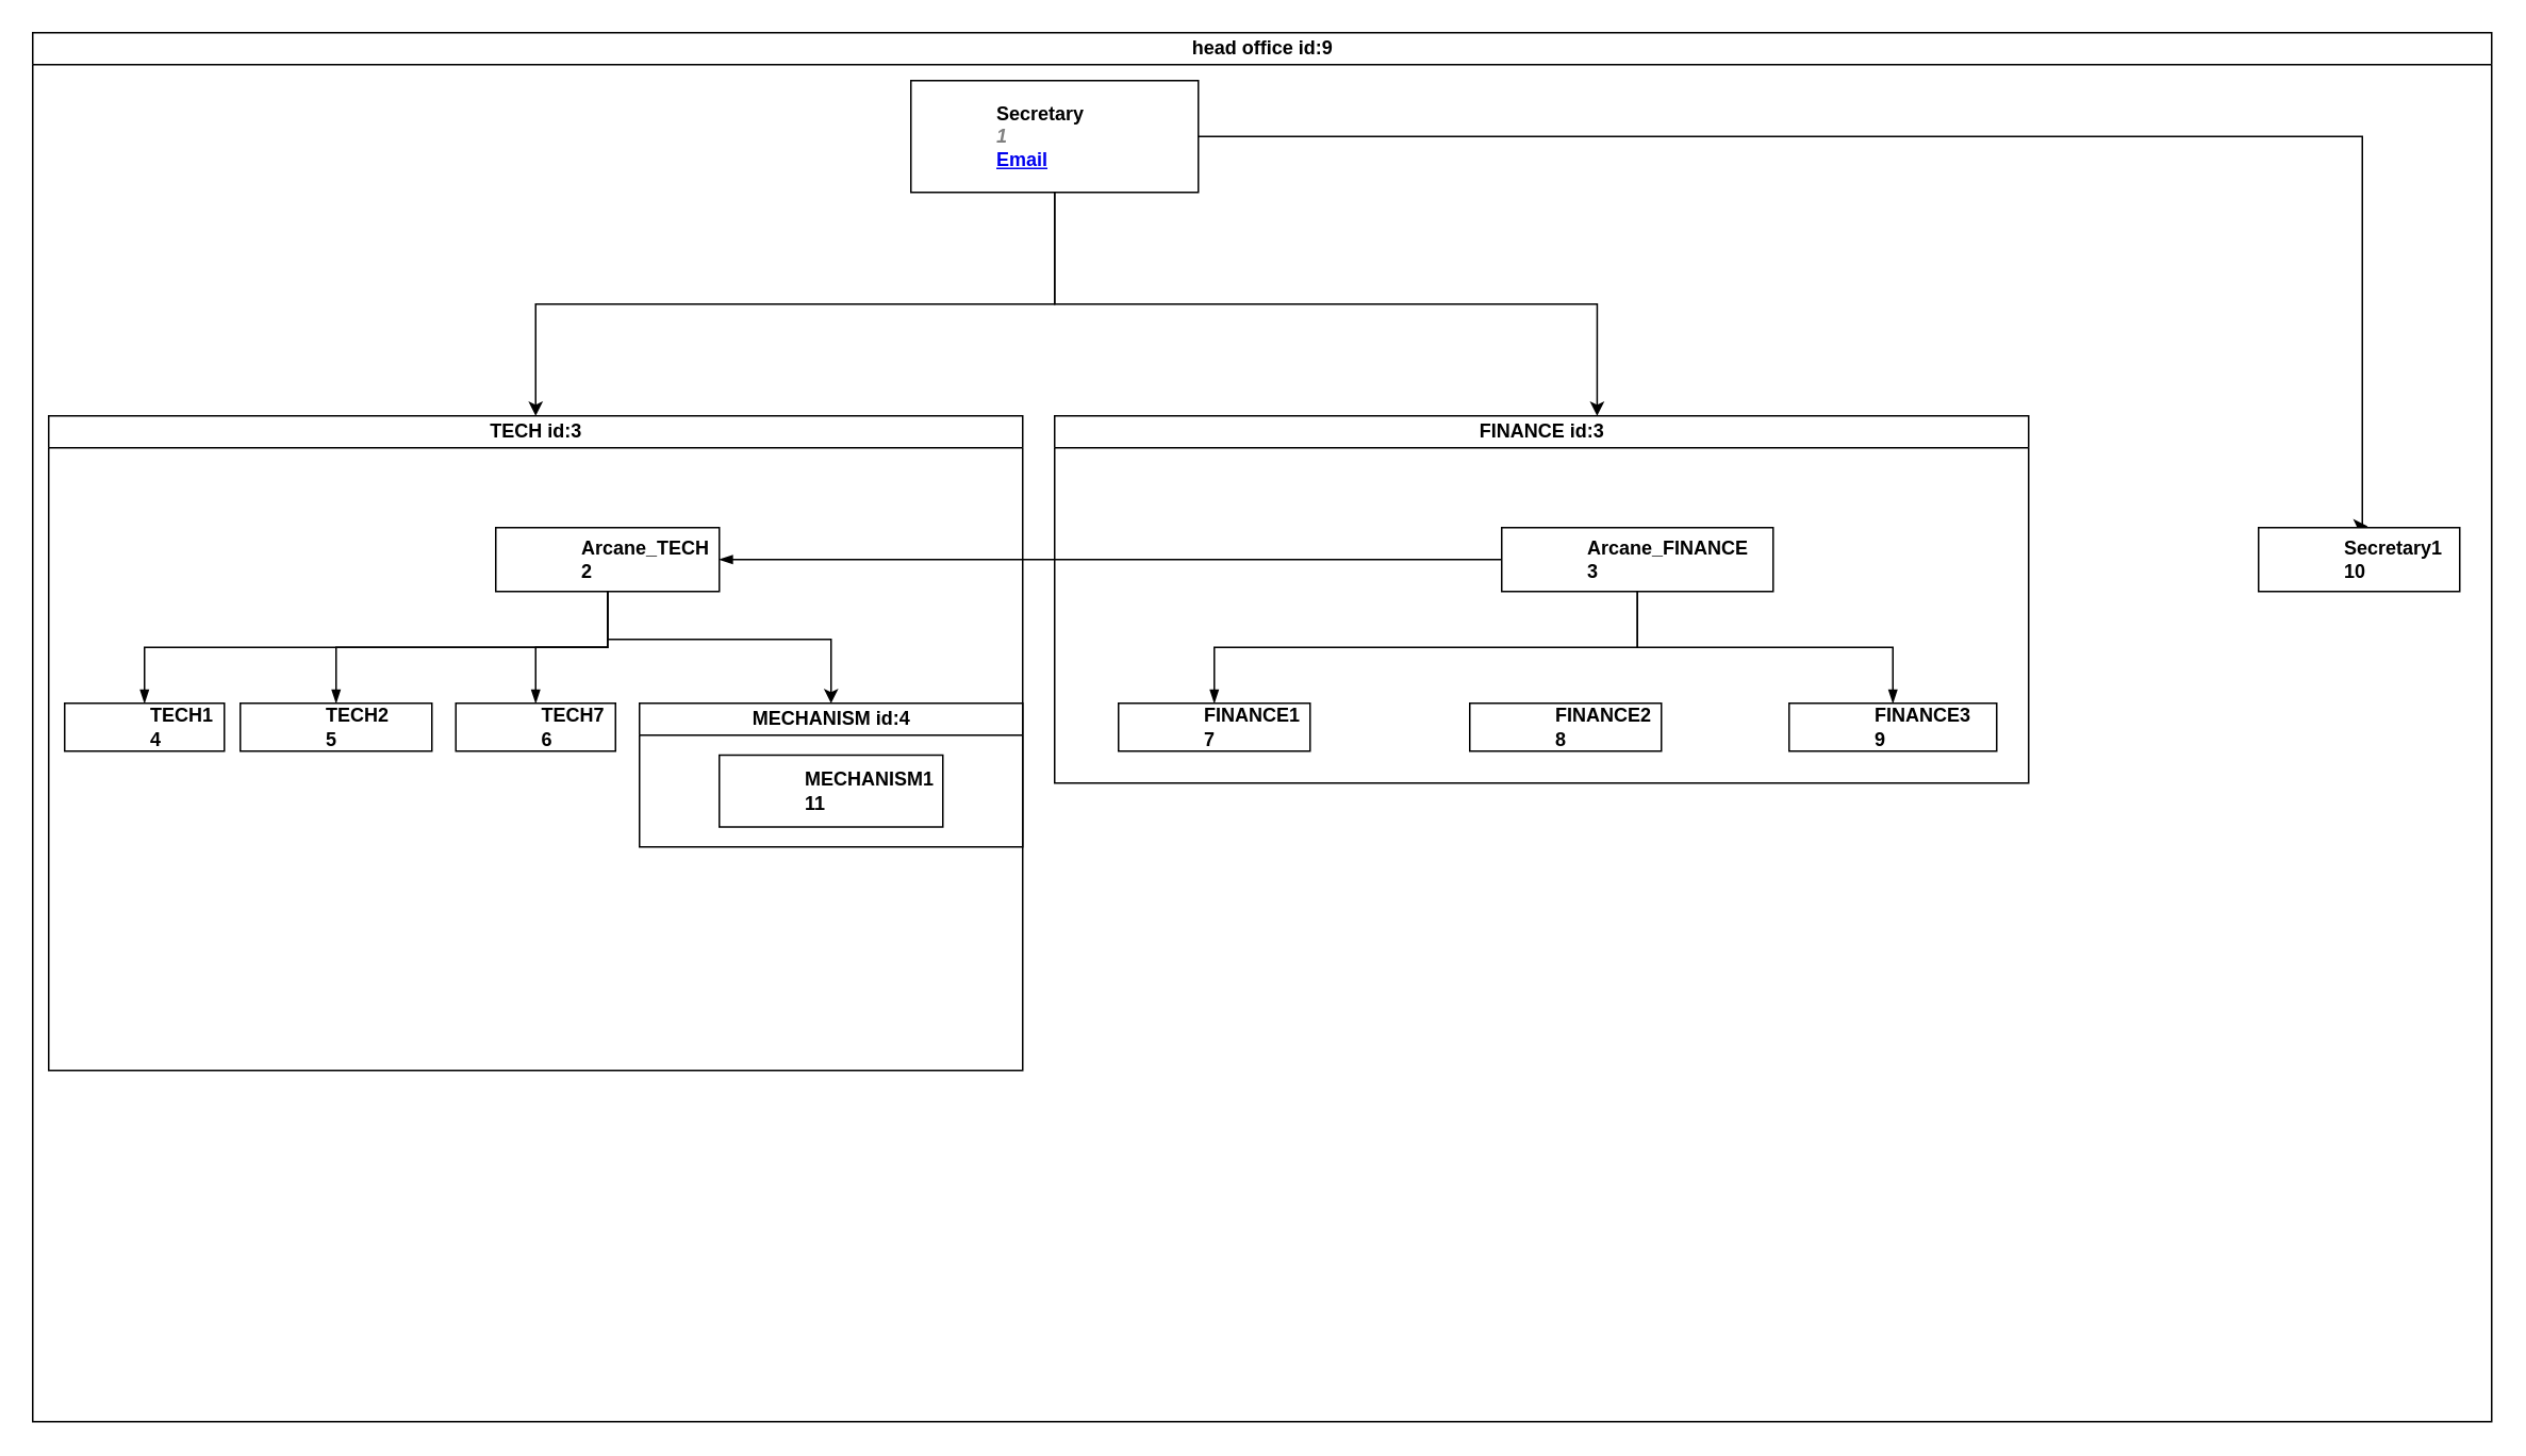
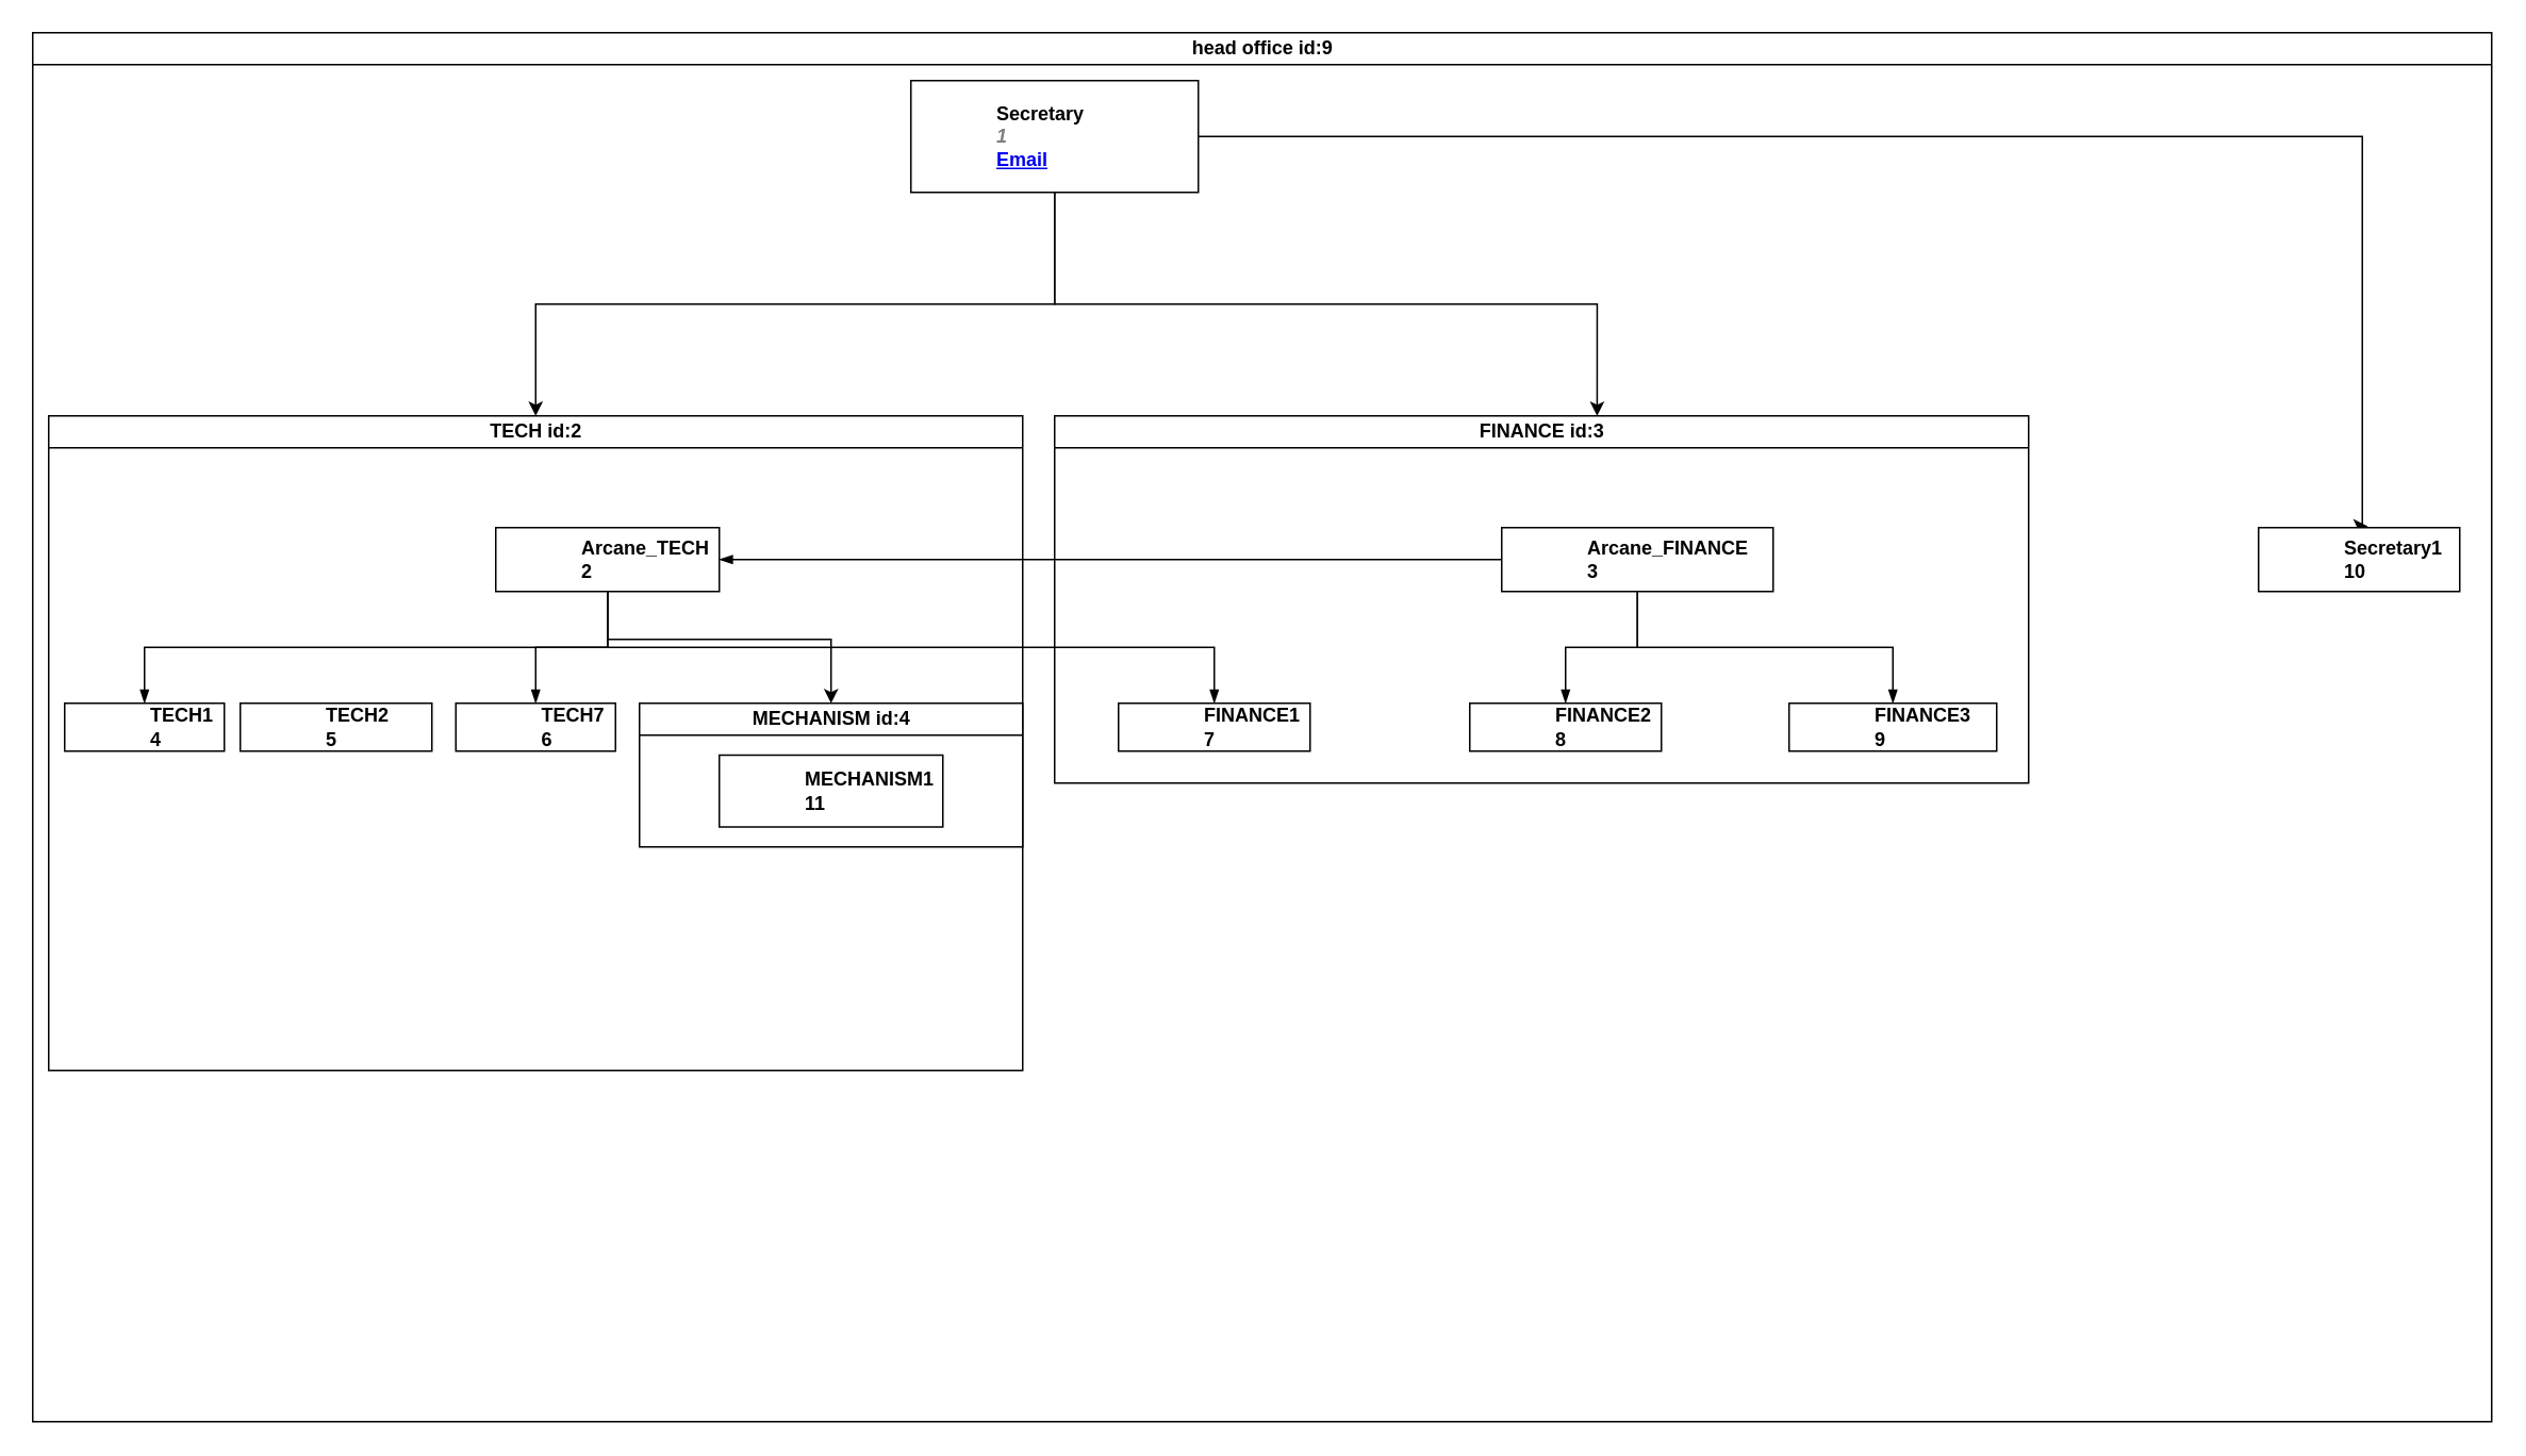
  <mxCell id="0" />
  <mxCell id="1" parent="0" />
  <mxCell id="2" value="head office id:9" style="swimlane;html=1;startSize=20;horizontal=1;containerType=tree;glass=0;" parent="1" vertex="1"><mxGeometry x="20" y="20" width="1540" height="870" as="geometry" /></mxCell>
  <mxCell id="3" style="edgeStyle=orthogonalEdgeStyle;rounded=0;orthogonalLoop=1;jettySize=auto;html=1;exitX=0.5;exitY=1;exitDx=0;exitDy=0;" parent="2" source="5" target="6" edge="1"><mxGeometry relative="1" as="geometry" /></mxCell>
  <mxCell id="4" style="edgeStyle=orthogonalEdgeStyle;rounded=0;orthogonalLoop=1;jettySize=auto;html=1;exitX=1;exitY=0.5;exitDx=0;exitDy=0;entryX=0.543;entryY=-0.02;entryDx=0;entryDy=0;entryPerimeter=0;" parent="2" source="5" target="26" edge="1"><mxGeometry relative="1" as="geometry"><Array as="points"><mxPoint x="1459" y="65" /></Array></mxGeometry></mxCell>
  <mxCell id="5" value="Secretary&lt;br&gt;&lt;font color=&quot;#808080&quot;&gt;&lt;i&gt;1&lt;/i&gt;&lt;/font&gt;&lt;br&gt;&lt;a href=&quot;mailto:me@example.com&quot;&gt;Email&lt;/a&gt;" style="label;image=https://cdn3.iconfinder.com/data/icons/user-avatars-1/512/users-3-128.png;whiteSpace=wrap;html=1;rounded=0;glass=0;treeMoving=1;treeFolding=1;" parent="2" vertex="1"><mxGeometry x="550" y="30" width="180" height="70" as="geometry" /></mxCell>
- <mxCell id="6" value="TECH id:3" style="swimlane;html=1;startSize=20;horizontal=1;containerType=tree;glass=0;" parent="2" vertex="1"><mxGeometry x="10" y="240" width="610" height="410" as="geometry" /></mxCell>
+ <mxCell id="6" value="TECH id:2" style="swimlane;html=1;startSize=20;horizontal=1;containerType=tree;glass=0;" parent="2" vertex="1"><mxGeometry x="10" y="240" width="610" height="410" as="geometry" /></mxCell>
  <mxCell id="7" value="Arcane_TECH&lt;br&gt;2" style="label;image=https://cdn3.iconfinder.com/data/icons/user-avatars-1/512/users-3-128.png;whiteSpace=wrap;html=1;rounded=0;glass=0;treeMoving=1;treeFolding=1;" parent="6" vertex="1"><mxGeometry x="280" y="70" width="140" height="40" as="geometry" /></mxCell>
  <mxCell id="8" value="" style="endArrow=blockThin;endFill=1;fontSize=11;edgeStyle=elbowEdgeStyle;elbow=vertical;rounded=0;" parent="6" source="7" target="9" edge="1"><mxGeometry relative="1" as="geometry" /></mxCell>
  <mxCell id="9" value="TECH1&lt;br&gt;4" style="label;image=https://cdn3.iconfinder.com/data/icons/user-avatars-1/512/users-10-3-128.png;whiteSpace=wrap;html=1;rounded=0;glass=0;treeFolding=1;treeMoving=1;" parent="6" vertex="1"><mxGeometry x="10" y="180" width="100" height="30" as="geometry" /></mxCell>
- <mxCell id="10" value="" style="endArrow=blockThin;endFill=1;fontSize=11;edgeStyle=elbowEdgeStyle;elbow=vertical;rounded=0;" parent="6" source="7" target="11" edge="1"><mxGeometry relative="1" as="geometry" /></mxCell>
+ <mxCell id="10" value="" style="endArrow=blockThin;endFill=1;fontSize=11;edgeStyle=elbowEdgeStyle;elbow=vertical;rounded=0;" parent="6" source="7" target="20" edge="1"><mxGeometry relative="1" as="geometry" /></mxCell>
  <mxCell id="11" value="TECH2&lt;br&gt;5" style="label;image=https://cdn3.iconfinder.com/data/icons/user-avatars-1/512/users-9-2-128.png;whiteSpace=wrap;html=1;rounded=0;glass=0;treeFolding=1;treeMoving=1;" parent="6" vertex="1"><mxGeometry x="120" y="180" width="120" height="30" as="geometry" /></mxCell>
  <mxCell id="12" value="" style="endArrow=blockThin;endFill=1;fontSize=11;edgeStyle=elbowEdgeStyle;elbow=vertical;rounded=0;" parent="6" source="7" target="14" edge="1"><mxGeometry relative="1" as="geometry" /></mxCell>
  <mxCell id="13" style="edgeStyle=orthogonalEdgeStyle;rounded=0;orthogonalLoop=1;jettySize=auto;html=1;exitX=0.5;exitY=1;exitDx=0;exitDy=0;entryX=0.5;entryY=0;entryDx=0;entryDy=0;" parent="6" source="7" target="15" edge="1"><mxGeometry relative="1" as="geometry"><Array as="points"><mxPoint x="350" y="140" /><mxPoint x="490" y="140" /></Array></mxGeometry></mxCell>
  <mxCell id="14" value="TECH7&lt;br&gt;6" style="label;image=https://cdn3.iconfinder.com/data/icons/user-avatars-1/512/users-2-128.png;whiteSpace=wrap;html=1;rounded=0;glass=0;" parent="6" vertex="1"><mxGeometry x="255" y="180" width="100" height="30" as="geometry" /></mxCell>
  <mxCell id="15" value="MECHANISM id:4" style="swimlane;html=1;startSize=20;horizontal=1;containerType=tree;glass=0;" parent="6" vertex="1"><mxGeometry x="370" y="180" width="240" height="90" as="geometry" /></mxCell>
  <mxCell id="16" value="MECHANISM1&lt;br&gt;11" style="label;image=https://cdn3.iconfinder.com/data/icons/user-avatars-1/512/users-3-128.png;whiteSpace=wrap;html=1;rounded=0;glass=0;treeMoving=1;treeFolding=1;" parent="15" vertex="1"><mxGeometry x="50" y="32.5" width="140" height="45" as="geometry" /></mxCell>
  <mxCell id="17" value="FINANCE id:3" style="swimlane;html=1;startSize=20;horizontal=1;containerType=tree;glass=0;" parent="2" vertex="1"><mxGeometry x="640" y="240" width="610" height="230" as="geometry" /></mxCell>
  <mxCell id="18" value="Arcane_FINANCE&lt;br&gt;3" style="label;image=https://cdn3.iconfinder.com/data/icons/user-avatars-1/512/users-3-128.png;whiteSpace=wrap;html=1;rounded=0;glass=0;treeMoving=1;treeFolding=1;" parent="17" vertex="1"><mxGeometry x="280" y="70" width="170" height="40" as="geometry" /></mxCell>
- <mxCell id="19" value="" style="endArrow=blockThin;endFill=1;fontSize=11;edgeStyle=elbowEdgeStyle;elbow=vertical;rounded=0;" parent="17" source="18" target="20" edge="1"><mxGeometry relative="1" as="geometry" /></mxCell>
+ <mxCell id="19" value="" style="endArrow=blockThin;endFill=1;fontSize=11;edgeStyle=elbowEdgeStyle;elbow=vertical;rounded=0;" parent="17" source="18" target="22" edge="1"><mxGeometry relative="1" as="geometry" /></mxCell>
  <mxCell id="20" value="FINANCE1&lt;br&gt;7" style="label;image=https://cdn3.iconfinder.com/data/icons/user-avatars-1/512/users-10-3-128.png;whiteSpace=wrap;html=1;rounded=0;glass=0;treeFolding=1;treeMoving=1;" parent="17" vertex="1"><mxGeometry x="40" y="180" width="120" height="30" as="geometry" /></mxCell>
  <mxCell id="21" value="" style="endArrow=blockThin;endFill=1;fontSize=11;edgeStyle=elbowEdgeStyle;elbow=vertical;rounded=0;" parent="17" source="18" target="7" edge="1"><mxGeometry relative="1" as="geometry" /></mxCell>
  <mxCell id="22" value="FINANCE2&lt;br&gt;8" style="label;image=https://cdn3.iconfinder.com/data/icons/user-avatars-1/512/users-9-2-128.png;whiteSpace=wrap;html=1;rounded=0;glass=0;treeFolding=1;treeMoving=1;" parent="17" vertex="1"><mxGeometry x="260" y="180" width="120" height="30" as="geometry" /></mxCell>
  <mxCell id="23" value="" style="endArrow=blockThin;endFill=1;fontSize=11;edgeStyle=elbowEdgeStyle;elbow=vertical;rounded=0;" parent="17" source="18" target="24" edge="1"><mxGeometry relative="1" as="geometry" /></mxCell>
  <mxCell id="24" value="FINANCE3&lt;br&gt;9" style="label;image=https://cdn3.iconfinder.com/data/icons/user-avatars-1/512/users-2-128.png;whiteSpace=wrap;html=1;rounded=0;glass=0;" parent="17" vertex="1"><mxGeometry x="460" y="180" width="130" height="30" as="geometry" /></mxCell>
  <mxCell id="25" style="edgeStyle=orthogonalEdgeStyle;rounded=0;orthogonalLoop=1;jettySize=auto;html=1;exitX=0.5;exitY=1;exitDx=0;exitDy=0;entryX=0.557;entryY=0;entryDx=0;entryDy=0;entryPerimeter=0;" parent="2" source="5" target="17" edge="1"><mxGeometry relative="1" as="geometry" /></mxCell>
  <mxCell id="26" value="Secretary1&lt;br&gt;10" style="label;image=https://cdn3.iconfinder.com/data/icons/user-avatars-1/512/users-10-3-128.png;whiteSpace=wrap;html=1;rounded=0;glass=0;treeFolding=1;treeMoving=1;" parent="2" vertex="1"><mxGeometry x="1394" y="310" width="126" height="40" as="geometry" /></mxCell>
